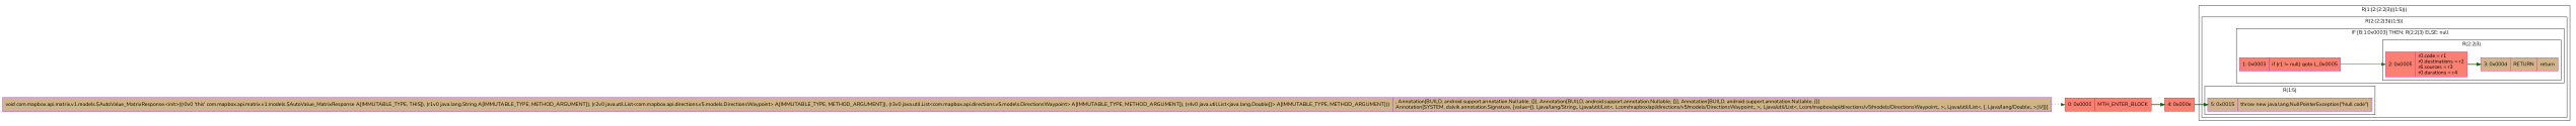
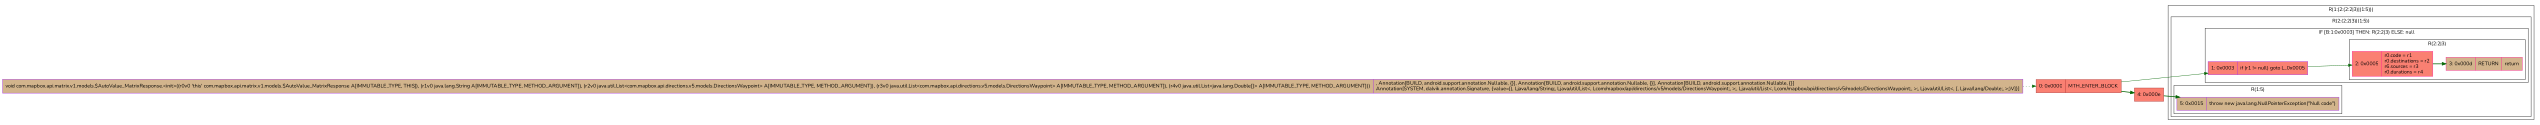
  digraph {
    fontname=Nunito
    rankdir=LR
    node [color=purple fillcolor=salmon fontname=Nunito shape=record style=filled]
    edge [color=darkgreen fontname=Nunito style=bold]
    n1 [color=deeppink label="{2\:\ 0x0005|r0.code = r1\lr0.destinations = r2\lr6.sources = r3\lr0.durations = r4\l}"]
    n2 [color=deeppink fillcolor=tan label="{3\:\ 0x000d|RETURN\l|return\l}"]
    n3 [label="{1\:\ 0x0003|if (r1 != null) goto L_0x0005\l}"]
    n4 [fillcolor=tan label="{5\:\ 0x0015|throw new java.lang.NullPointerException(\"Null code\")\l}"]
    n5 [color=brown label="{4\:\ 0x000e}"]
    n6 [color=brown label="{0\:\ 0x0000|MTH_ENTER_BLOCK\l}"]
    n7 [fillcolor=tan label="{void com.mapbox.api.matrix.v1.models.$AutoValue_MatrixResponse.\<init\>((r0v0 'this' com.mapbox.api.matrix.v1.models.$AutoValue_MatrixResponse A[IMMUTABLE_TYPE, THIS]), (r1v0 java.lang.String A[IMMUTABLE_TYPE, METHOD_ARGUMENT]), (r2v0 java.util.List\<com.mapbox.api.directions.v5.models.DirectionsWaypoint\> A[IMMUTABLE_TYPE, METHOD_ARGUMENT]), (r3v0 java.util.List\<com.mapbox.api.directions.v5.models.DirectionsWaypoint\> A[IMMUTABLE_TYPE, METHOD_ARGUMENT]), (r4v0 java.util.List\<java.lang.Double[]\> A[IMMUTABLE_TYPE, METHOD_ARGUMENT]))  | , Annotation[BUILD, android.support.annotation.Nullable, \{\}], Annotation[BUILD, android.support.annotation.Nullable, \{\}], Annotation[BUILD, android.support.annotation.Nullable, \{\}]\lAnnotation[SYSTEM, dalvik.annotation.Signature, \{value=[(, Ljava\/lang\/String;, Ljava\/util\/List\<, Lcom\/mapbox\/api\/directions\/v5\/models\/DirectionsWaypoint;, \>;, Ljava\/util\/List\<, Lcom\/mapbox\/api\/directions\/v5\/models\/DirectionsWaypoint;, \>;, Ljava\/util\/List\<, [, Ljava\/lang\/Double;, \>;)V]\}]\l}"]
    subgraph cluster_1 {
      label="R(1:(2:(2:2|3)|(1:5)))"
      subgraph cluster_2 {
        label="R(2:(2:2|3)|(1:5))"
        subgraph cluster_3 {
          label="IF [B:1:0x0003] THEN: R(2:2|3) ELSE: null"
          n3
          subgraph cluster_4 {
            label="R(2:2|3)"
            n1
            n2
          }
        }
        subgraph cluster_5 {
          label="R(1:5)"
          n4
        }
      }
    }
    n1 -> n2
    n3 -> n1 [style=solid]
    n5 -> n4
+   n6 -> n3 [style=solid]
    n6 -> n5
    n7 -> n6 [style=dotted]
  }
